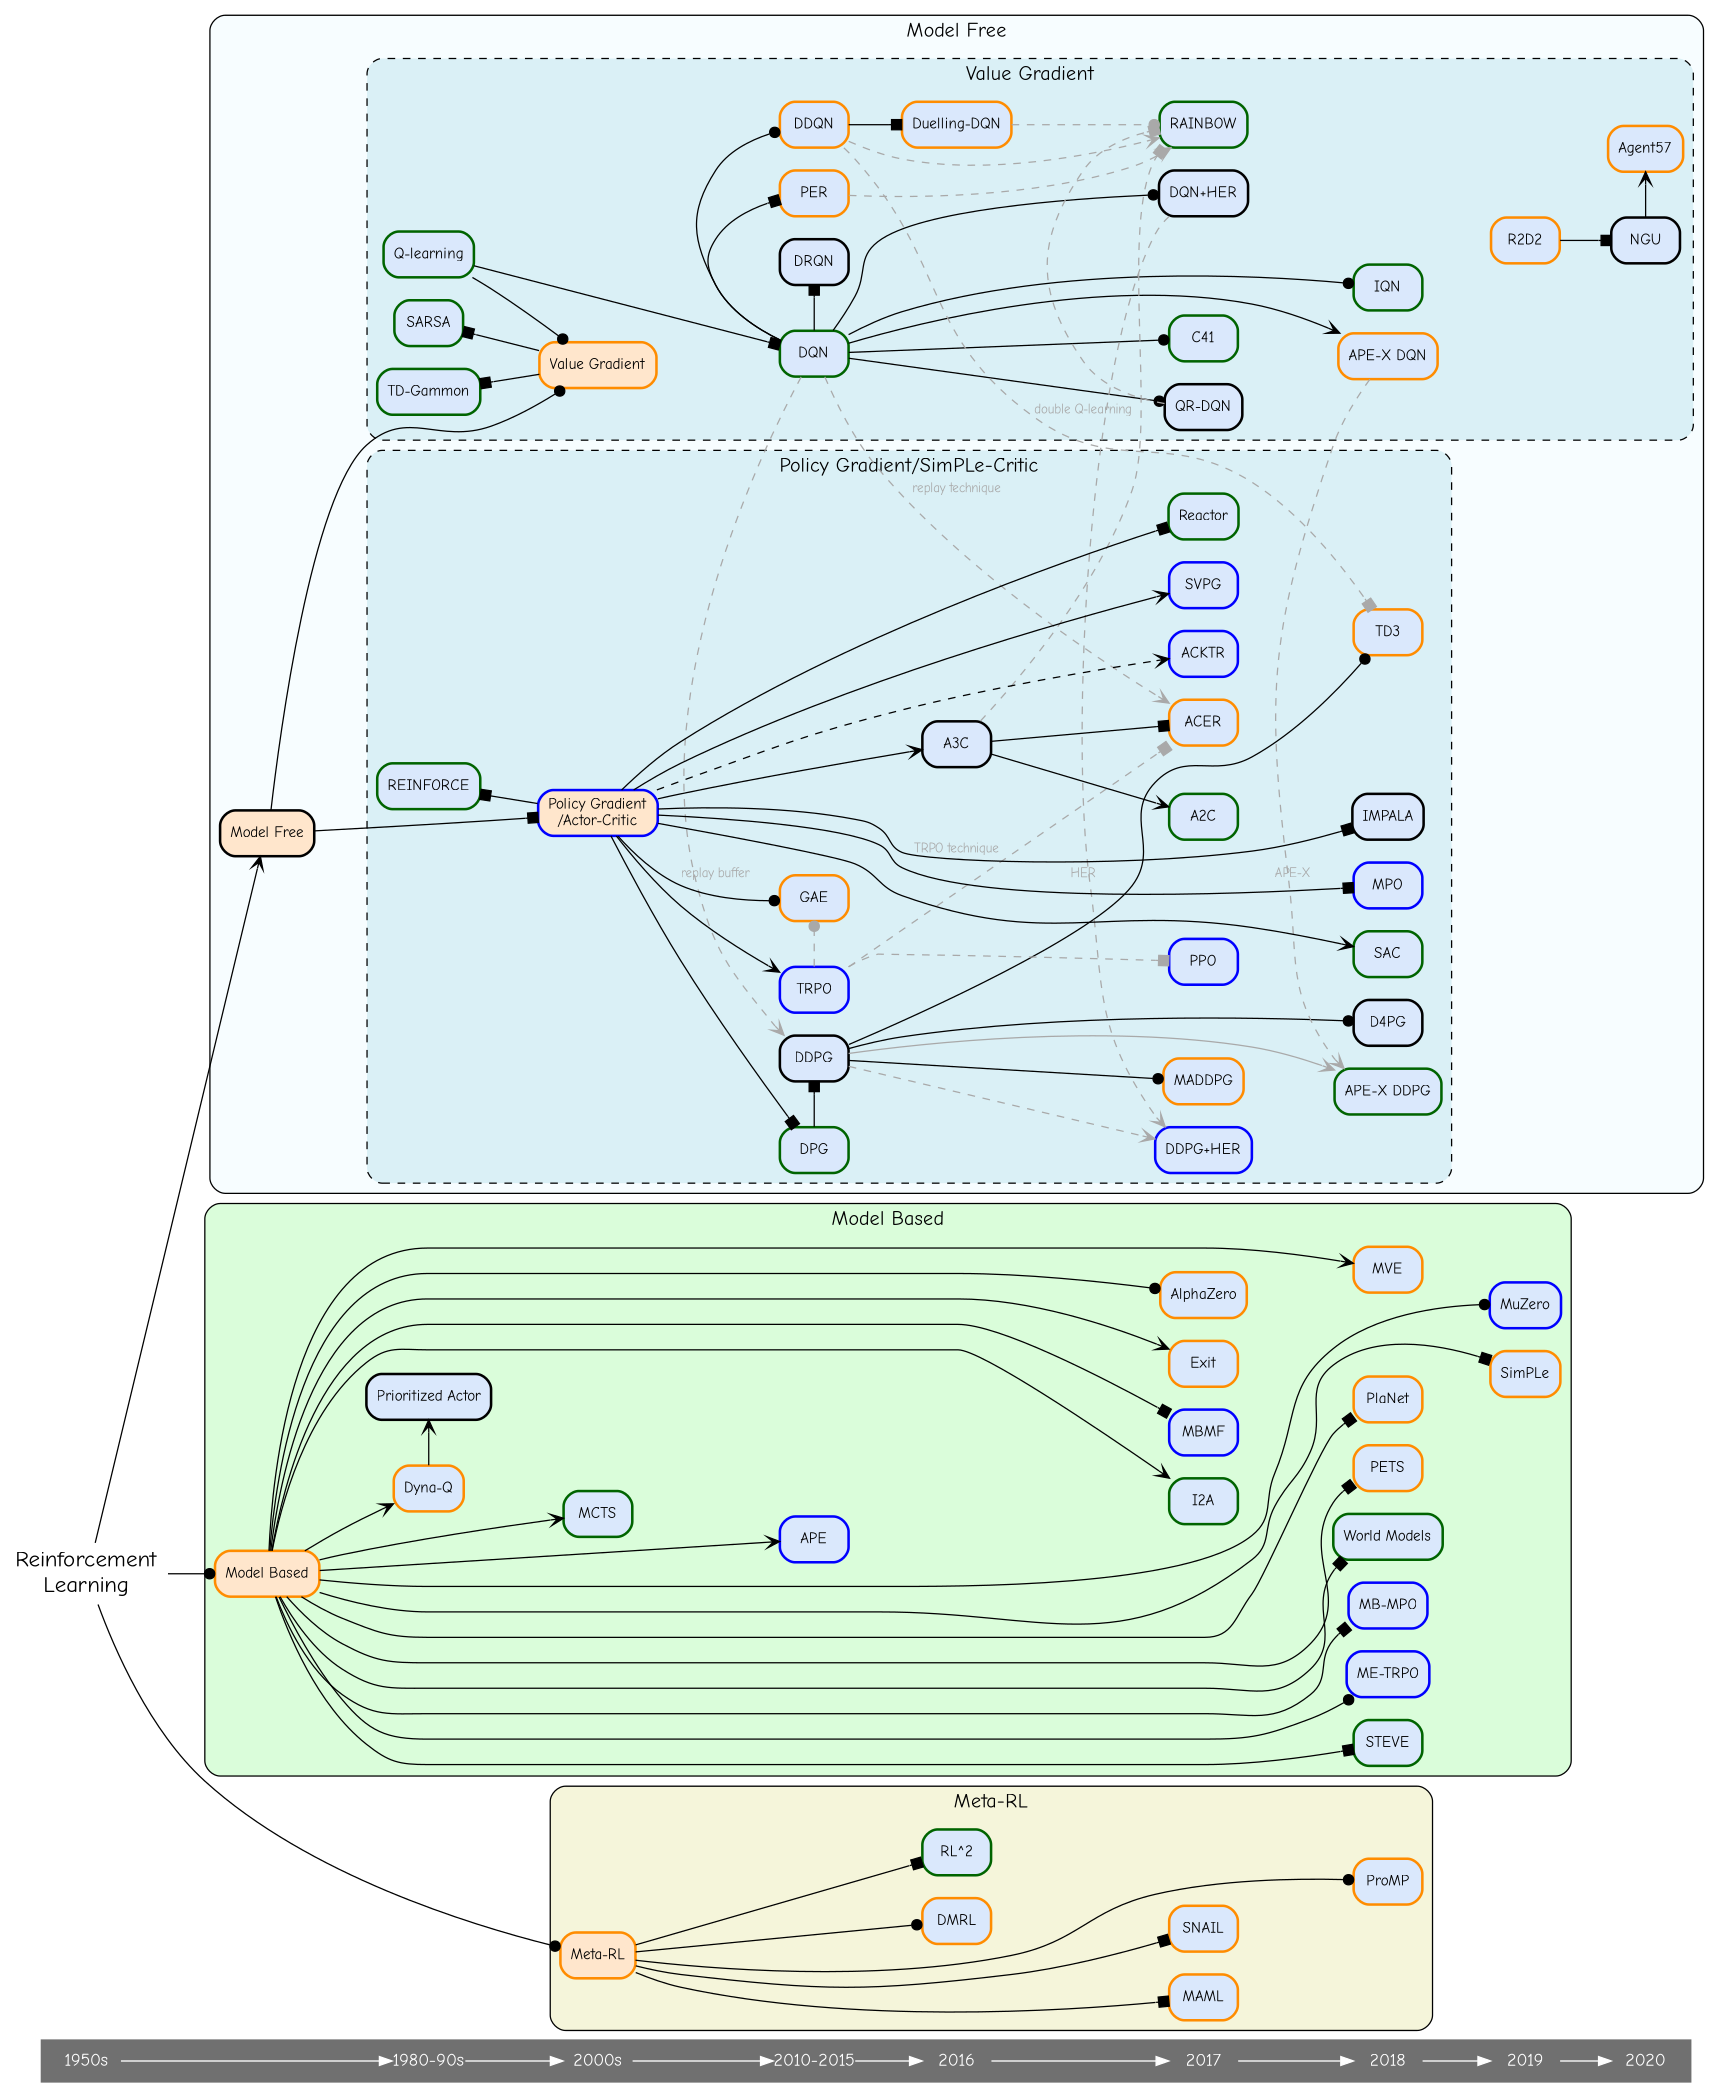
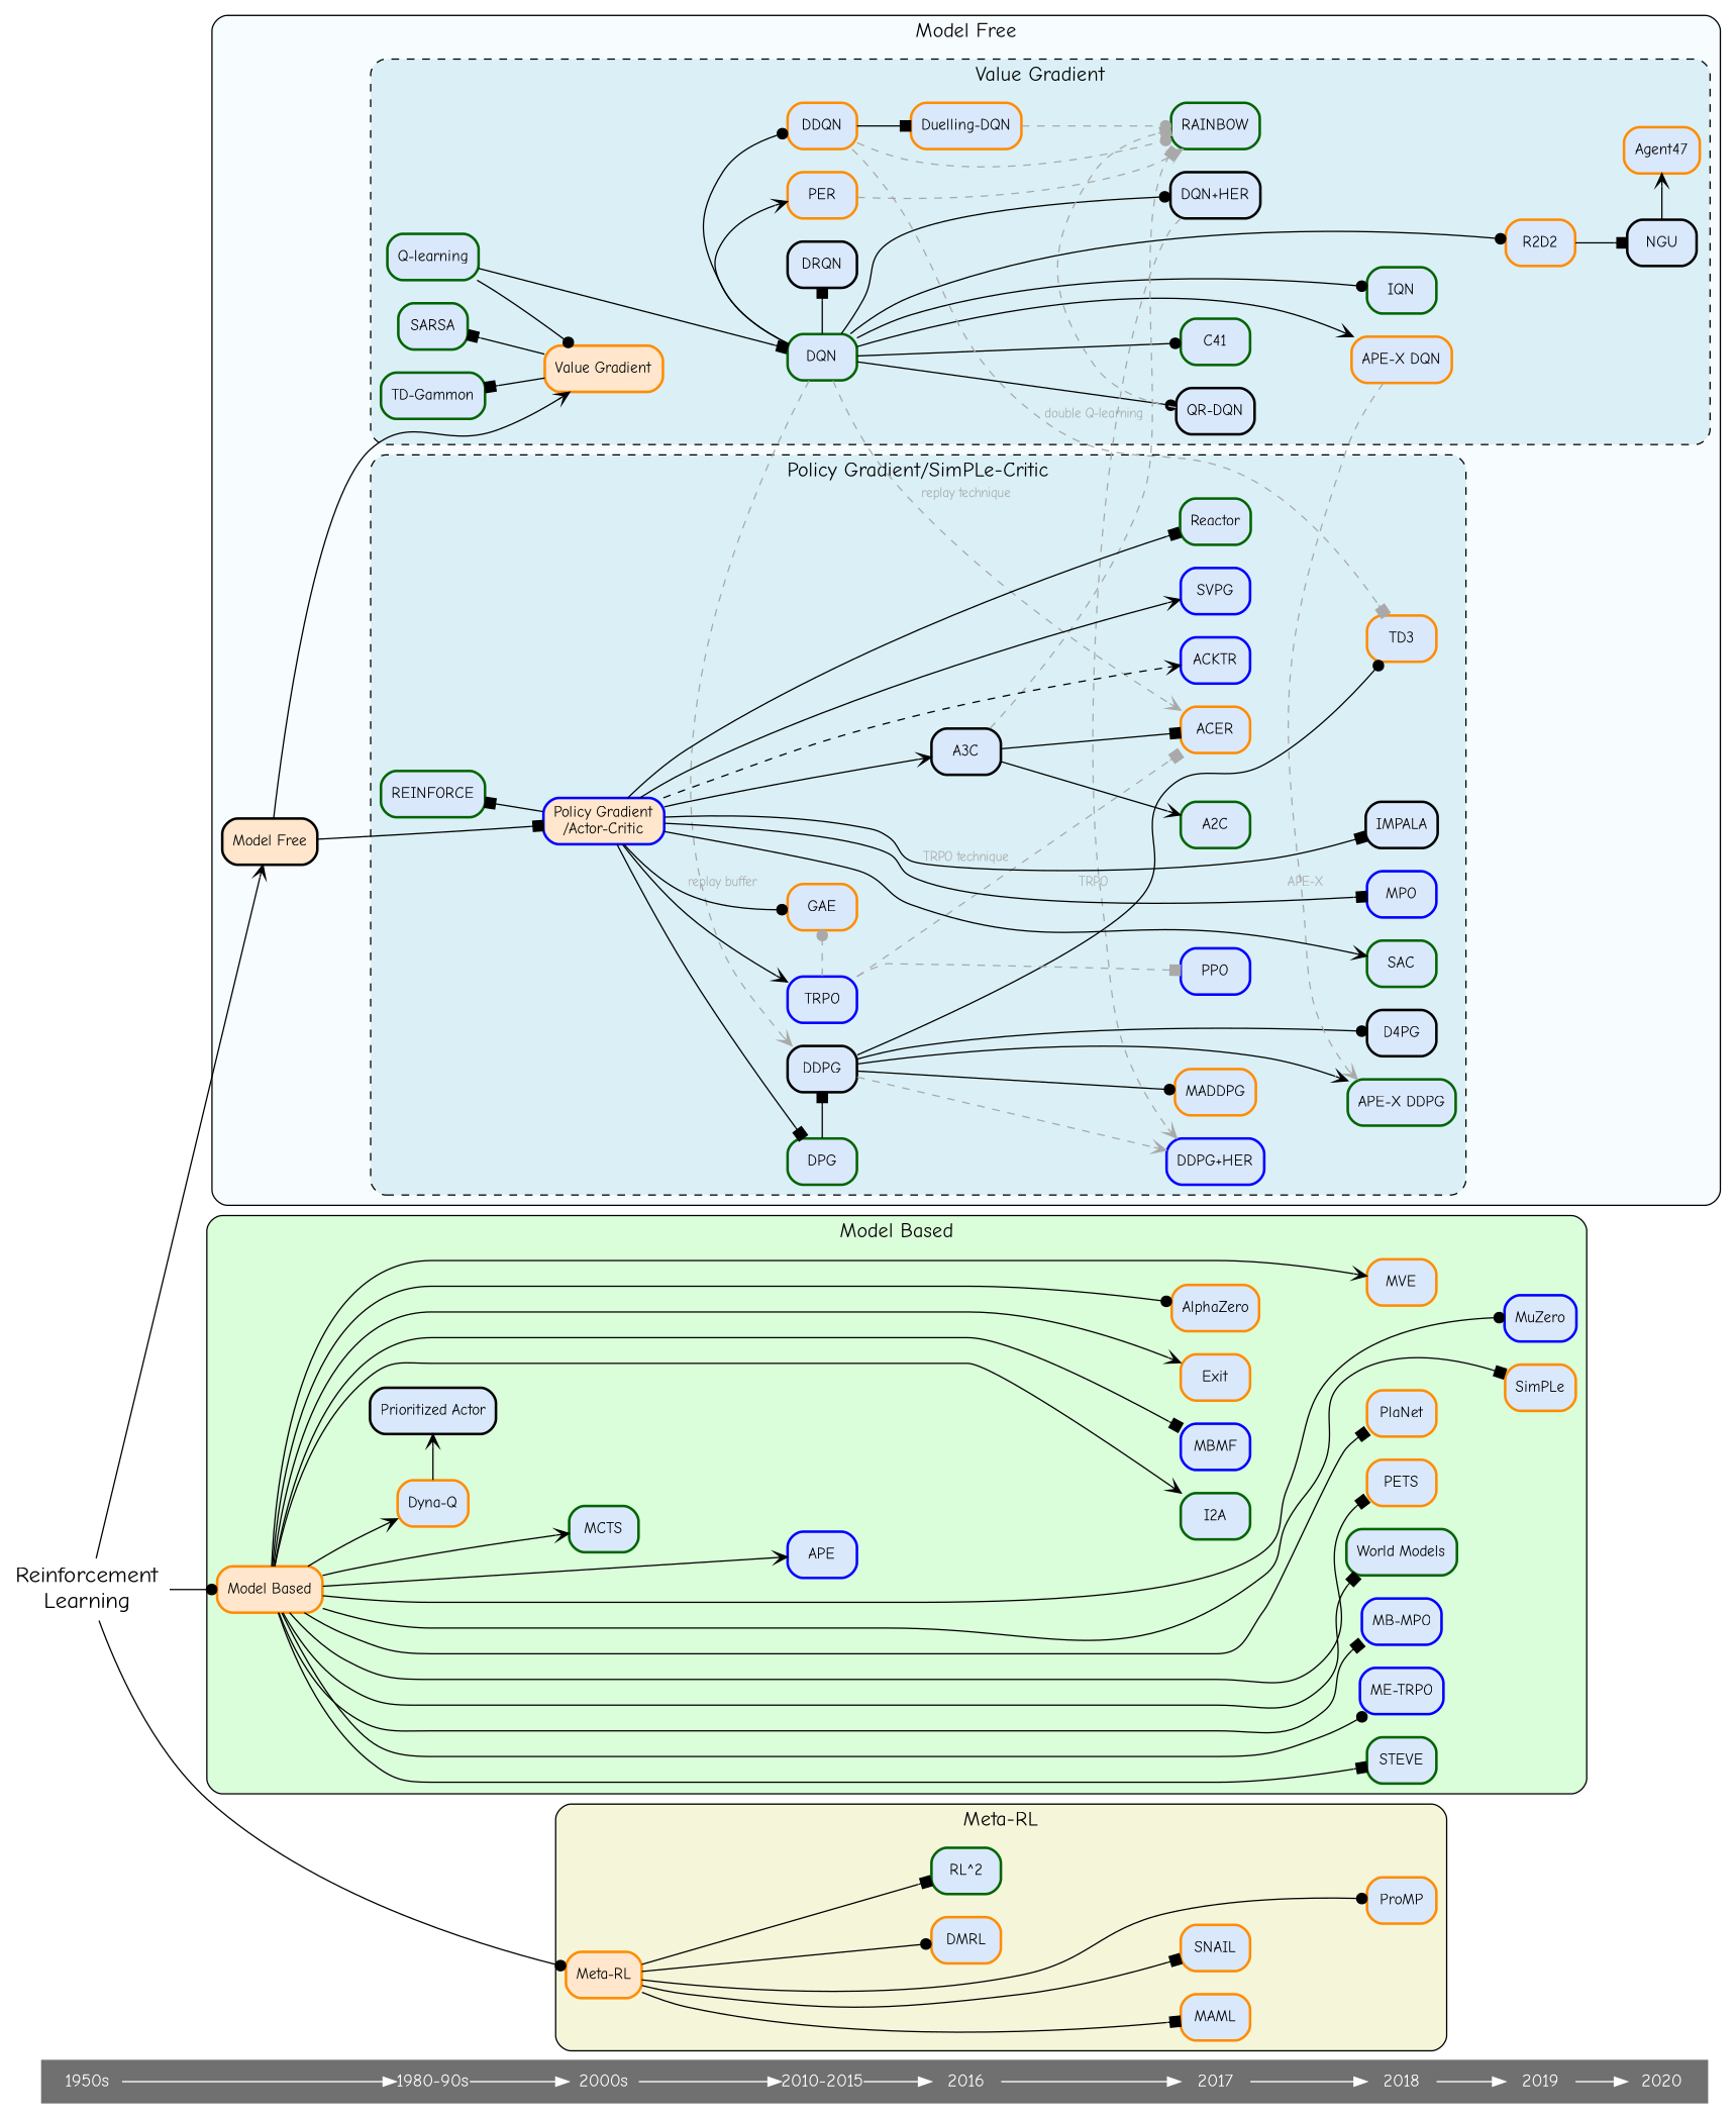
  digraph {
    compound=true
    fontname="Comic Neue"
    newrank=true
    rankdir=LR
    node [color=darkorange fontname="Comic Neue" fontsize=12 shape=box fillcolor="#dae8fc" style="rounded,bold,filled"]
    edge [fontname="Comic Neue" arrowhead=box fontcolor=black fontsize=10 style=solid]
    "2010-2015" [fontcolor=white fontsize=14 group=timeline height=0.2 margin=0 shape=plaintext fillcolor="" style=""]
    n2 [color=darkgreen label=DQN]
    n3 [color=black label=DDPG]
    n4 [label=DDQN]
    n5 [color=black label=DRQN]
    n6 [label=PER]
    n7 [color=darkgreen label=DPG]
    n8 [color=blue label=TRPO]
    n9 [label=GAE]
    n10 [color=blue label=APE]
    "2000s" [fontcolor=white fontsize=14 group=timeline height=0.2 margin=0 shape=plaintext fillcolor="" style=""]
    n12 [color=darkgreen label=MCTS]
    n13 [fillcolor="#ffe6cc" label="Meta-RL"]
    "1980-90s" [color=blue fontcolor=white fontsize=14 group=timeline height=0.2 margin=0 shape=plaintext fillcolor="" style=""]
    n15 [color=darkgreen label=SARSA]
    n16 [color=darkgreen label="Q-learning"]
    n17 [color=darkgreen label="TD-Gammon"]
    n18 [color=darkgreen label=REINFORCE]
    n19 [label="Dyna-Q"]
    n20 [color=black label="Prioritized Actor"]
    2016 [fontcolor=white fontsize=14 group=timeline height=0.2 margin=0 shape=plaintext fillcolor="" style=""]
    n22 [color=black label=A3C]
    n23 [label="Duelling-DQN"]
    n24 [label=DMRL]
    n25 [color=darkgreen label="RL^2"]
    2017 [color=black fontcolor=white fontsize=14 group=timeline height=0.2 margin=0 shape=plaintext fillcolor="" style=""]
    n27 [label=ACER]
    n28 [color=black label="DQN+HER"]
    n29 [color=blue label="DDPG+HER"]
    n30 [color=darkgreen label=RAINBOW]
    n31 [color=black label="QR-DQN"]
    n32 [color=darkgreen label=C41]
    n33 [color=blue label=ACKTR]
    n34 [color=blue label=SVPG]
    n35 [color=darkgreen label=Reactor]
    n36 [label=MADDPG]
    n37 [color=blue label=PPO]
    n38 [color=darkgreen label=A2C]
    n39 [color=darkgreen label=I2A]
    n40 [color=blue label=MBMF]
    n41 [label=Exit]
    n42 [label=AlphaZero]
    n43 [label=MAML]
    n44 [label=SNAIL]
    2018 [color=black fontcolor=white fontsize=14 group=timeline height=0.2 margin=0 shape=plaintext fillcolor="" style=""]
    n46 [label=TD3]
    n47 [label="APE-X DQN"]
    n48 [color=darkgreen label="APE-X DDPG"]
    n49 [color=darkgreen label=IQN]
    n50 [color=darkgreen label=SAC]
    n51 [color=blue label=MPO]
    n52 [color=black label=IMPALA]
    n53 [color=black label=D4PG]
    n54 [label=MVE]
    n55 [color=darkgreen label=STEVE]
    n56 [color=blue label="ME-TRPO"]
    n57 [color=blue label="MB-MPO"]
    n58 [color=darkgreen label="World Models"]
    n59 [label=PETS]
    n60 [label=PlaNet]
    n61 [label=ProMP]
    2019 [color=darkgreen fontcolor=white fontsize=14 group=timeline height=0.2 margin=0 shape=plaintext fillcolor="" style=""]
    n63 [label=R2D2]
    n64 [label=SimPLe]
    n65 [color=blue label=MuZero]
    2020 [color=darkgreen fontcolor=white fontsize=14 group=timeline height=0.2 margin=0 shape=plaintext fillcolor="" style=""]
    n67 [color=black label=NGU]
-   n68 [label=Agent57]
+   n68 [label=Agent47]
    "1950s" [color=black fontcolor=white fontsize=14 group=timeline height=0.2 margin=0 shape=plaintext fillcolor="" style=""]
    n70 [fontsize=18 label="Reinforcement\nLearning" shape=plaintext style=""]
    n71 [color=black fillcolor="#ffe6cc" label="Model Free" weight=10]
    n72 [fillcolor="#ffe6cc" label="Model Based"]
    n73 [fillcolor="#ffe6cc" label="Value Gradient"]
    n74 [color=blue fillcolor="#ffe6cc" label="Policy Gradient\n/Actor-Critic"]
    subgraph sub_1 {
      rank=same
      "2010-2015"
      n2
      n3
      n4
      n5
      n6
      n7
      n8
      n9
      n10
    }
    subgraph sub_2 {
      rank=same
      "2000s"
      n12
      n13
    }
    subgraph sub_3 {
      rank=same
      "1980-90s"
      n15
      n16
      n17
      n18
      n19
      n20
    }
    subgraph sub_4 {
      rank=same
      2016
      n22
      n23
      n24
      n25
    }
    subgraph sub_5 {
      rank=same
      2017
      n27
      n28
      n29
      n30
      n31
      n32
      n33
      n34
      n35
      n36
      n37
      n38
      n39
      n40
      n41
      n42
      n43
      n44
    }
    subgraph sub_6 {
      rank=same
      2018
      n46
      n47
      n48
      n49
      n50
      n51
      n52
      n53
      n54
      n55
      n56
      n57
      n58
      n59
      n60
      n61
    }
    subgraph sub_7 {
      rank=same
      2019
      n63
      n64
      n65
    }
    subgraph sub_8 {
      rank=same
      2020
      n67
      n68
    }
    subgraph sub_9 {
      rank=same
      "1950s"
      n70
    }
    subgraph sub_10 {
      rank=same
      n71
      n72
    }
    subgraph sub_11 {
      rank=same
      n73
      n74
    }
    subgraph cluster_12 {
      color=black
      fillcolor="#f7fdff"
      fontsize=16
      label="Model Free"
      style="rounded,filled"
      n71
      subgraph cluster_13 {
        color=black
        fillcolor="#daf0f6"
        fontsize=16
        label="Value Gradient"
        style="rounded,dashed,filled"
        n2
        n4
        n5
        n6
        n15
        n16
        n17
        n23
        n28
        n30
        n31
        n32
        n47
        n49
        n63
        n67
        n68
        n73
      }
      subgraph cluster_14 {
        color=black
        fillcolor="#daf0f6"
        fontsize=16
        label="Policy Gradient/SimPLe-Critic"
        style="rounded,dashed,filled"
        n3
        n7
        n8
        n9
        n18
        n22
        n27
        n29
        n33
        n34
        n35
        n36
        n37
        n38
        n46
        n48
        n50
        n51
        n52
        n53
        n74
      }
    }
    subgraph cluster_15 {
      color=black
      fillcolor="#dafdda"
      fontsize=16
      label="Model Based"
      style="rounded,filled"
      n10
      n12
      n19
      n20
      n39
      n40
      n41
      n42
      n54
      n55
      n56
      n57
      n58
      n59
      n60
      n64
      n65
      n72
    }
    subgraph cluster_16 {
      color="#707070"
      fillcolor="#707070"
      shape=box
      style="bold,filled"
      "2010-2015"
      "2000s"
      "1980-90s"
      2016
      2017
      2018
      2019
      2020
      "1950s"
    }
    subgraph cluster_17 {
      color=black
      fillcolor="#f5f5da"
      fontsize=16
      label="Meta-RL"
      style="rounded,filled"
      n13
      n24
      n25
      n43
      n44
      n61
    }
    "2010-2015" -> 2016 [color=white arrowhead="" fontcolor="" fontsize="" style=""]
    n2 -> n3 [arrowhead=vee color=darkgray constraint=false fontcolor=darkgray label="replay buffer" style=dashed]
    n2 -> n4 [arrowhead=dot style=""]
    n2 -> n5 [style=""]
-   n2 -> n6 [style=""]
+   n2 -> n6 [arrowhead=vee style=""]
    n2 -> n27 [arrowhead=vee color=darkgray fontcolor=darkgray label="replay technique" style=dashed]
    n2 -> n28 [arrowhead=dot style=""]
    n2 -> n31 [arrowhead=dot style=""]
    n2 -> n32 [arrowhead=dot style=""]
    n2 -> n47 [arrowhead=vee style=""]
    n2 -> n49 [arrowhead=dot style=""]
+   n2 -> n63 [arrowhead=dot style=""]
    n3 -> n29 [arrowhead=vee color=darkgray fontcolor=darkgray style=dashed]
    n3 -> n36 [arrowhead=dot style=""]
    n3 -> n46 [arrowhead=dot style=""]
-   n3 -> n48 [arrowhead=vee color=darkgray style=""]
+   n3 -> n48 [arrowhead=vee style=""]
    n3 -> n53 [arrowhead=dot style=""]
    n4 -> n23 [style=""]
-   n4 -> n30 [arrowhead=vee color=darkgray fontcolor=darkgray style=dashed]
+   n4 -> n30 [arrowhead=dot color=darkgray fontcolor=darkgray style=dashed]
    n4 -> n46 [color=darkgray fontcolor=darkgray label="double Q-learning" style=dashed]
    n6 -> n30 [arrowhead=vee color=darkgray fontcolor=darkgray style=dashed]
    n7 -> n3 [style=""]
    n8 -> n9 [arrowhead=dot color=darkgray fontcolor=darkgray style=dashed]
    n8 -> n27 [color=darkgray fontcolor=darkgray label="TRPO technique" style=dashed]
    n8 -> n37 [color=darkgray fontcolor=darkgray style=dashed]
    "2000s" -> "2010-2015" [color=white arrowhead="" fontcolor="" fontsize="" style=""]
    n13 -> n24 [arrowhead=dot]
    n13 -> n25
    n13 -> n43
    n13 -> n44
    n13 -> n61 [arrowhead=dot]
    "1980-90s" -> "2000s" [color=white arrowhead="" fontcolor="" fontsize="" style=""]
    n16 -> n2 [style=""]
    n16 -> n73 [arrowhead=dot]
    n19 -> n20 [arrowhead=vee]
    2016 -> 2017 [color=white arrowhead="" fontcolor="" fontsize="" style=""]
    n22 -> n27 [style=""]
    n22 -> n30 [color=darkgray constraing=false fontcolor=darkgray style=dashed]
    n22 -> n38 [arrowhead=vee style=""]
    n23 -> n30 [arrowhead=dot color=darkgray fontcolor=darkgray style=dashed]
    2017 -> 2018 [color=white arrowhead="" fontcolor="" fontsize="" style=""]
-   n28 -> n29 [arrowhead=vee color=darkgray constraint=false fontcolor=darkgray label=HER style=dashed]
+   n28 -> n29 [arrowhead=vee color=darkgray constraint=false fontcolor=darkgray label=TRPO style=dashed]
    n31 -> n30 [color=darkgray fontcolor=darkgray style=dashed]
    n37 -> n50 [style=invis arrowhead=""]
    n38 -> n27 [style=invis arrowhead=""]
    n38 -> n33 [style=invis arrowhead=""]
    n38 -> n34 [style=invis arrowhead=""]
    n38 -> n52 [style=invis arrowhead=""]
    2018 -> 2019 [color=white arrowhead="" fontcolor="" fontsize="" style=""]
    n47 -> n48 [arrowhead=vee color=darkgray constraint=false fontcolor=darkgray label="APE-X" style=dashed]
    2019 -> 2020 [color=white arrowhead="" fontcolor="" fontsize="" style=""]
    n63 -> n67 [style=""]
    n67 -> n68 [arrowhead=vee style=""]
    "1950s" -> "1980-90s" [color=white arrowhead="" fontcolor="" fontsize="" style=""]
    n70 -> n13 [arrowhead=dot style=""]
    n70 -> n71 [arrowhead=vee style=""]
    n70 -> n72 [arrowhead=dot style=""]
-   n71 -> n73 [arrowhead=dot style=""]
+   n71 -> n73 [arrowhead=vee style=""]
    n71 -> n74 [style=""]
    n72 -> n10 [arrowhead=vee]
    n72 -> n12 [arrowhead=vee]
    n72 -> n19 [arrowhead=vee]
    n72 -> n39 [arrowhead=vee]
    n72 -> n40
    n72 -> n41 [arrowhead=vee]
    n72 -> n42 [arrowhead=dot]
    n72 -> n54 [arrowhead=vee]
    n72 -> n55
    n72 -> n56 [arrowhead=dot]
    n72 -> n57
    n72 -> n58
    n72 -> n59
    n72 -> n60
    n72 -> n64
    n72 -> n65 [arrowhead=dot]
    n73 -> n15
    n73 -> n17
    n74 -> n7
    n74 -> n8 [arrowhead=vee]
    n74 -> n9 [arrowhead=dot]
    n74 -> n18
    n74 -> n22 [arrowhead=vee]
    n74 -> n33 [arrowhead=vee style=dashed]
    n74 -> n34 [arrowhead=vee]
    n74 -> n35
    n74 -> n50 [arrowhead=vee]
    n74 -> n51
    n74 -> n52
  }
